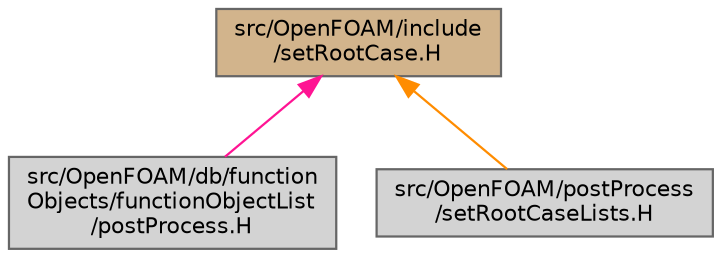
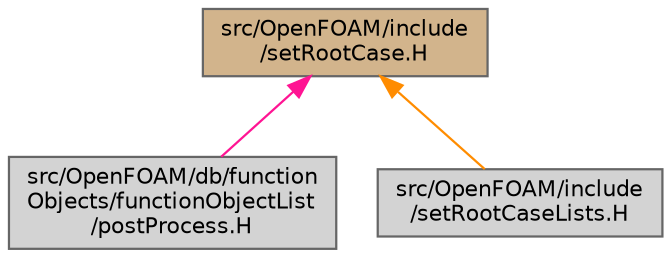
  digraph {
    node [color=grey40 fillcolor=lightgrey fontname=Helvetica fontsize=10 shape=box style=filled]
    edge [dir=back fontname=Helvetica fontsize=10 labelfontname=Helvetica labelfontsize=10 style=solid]
    n1 [color=gray40 fillcolor=tan fontcolor=black height=0.2 label="src/OpenFOAM/include\l/setRootCase.H" width=0.4]
    n2 [height=0.2 label="src/OpenFOAM/db/function\lObjects/functionObjectList\l/postProcess.H" width=0.4]
-   n3 [height=0.2 label="src/OpenFOAM/postProcess\l/setRootCaseLists.H" width=0.4]
+   n3 [height=0.2 label="src/OpenFOAM/include\l/setRootCaseLists.H" width=0.4]
    n1 -> n2 [color=deeppink]
    n1 -> n3 [color=darkorange]
  }
